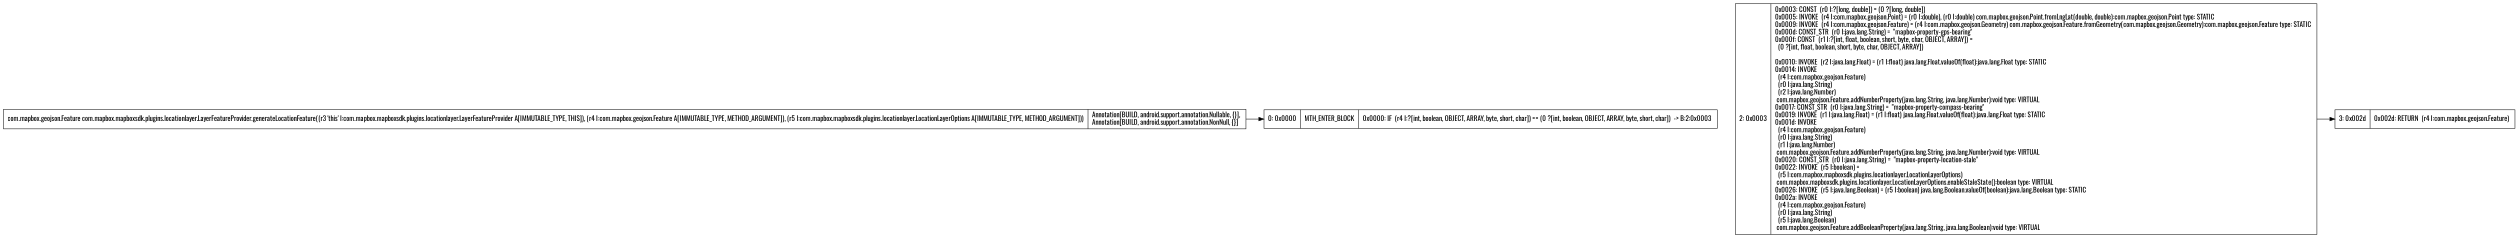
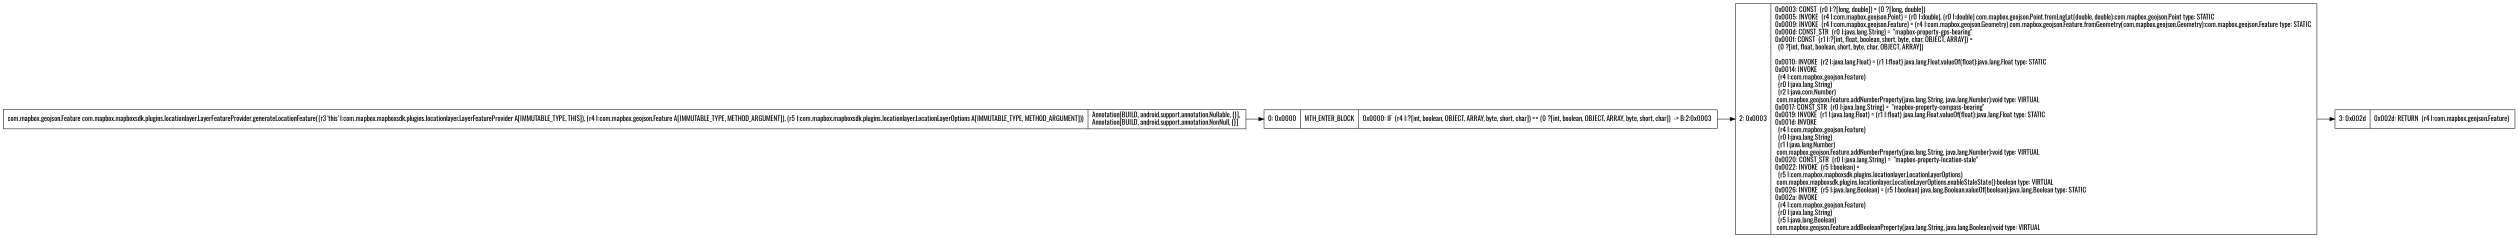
  digraph {
    fontname=Oswald
    rankdir=LR
    node [fontname=Oswald shape=record]
    edge [fontname=Oswald]
    n1 [label="{0\:\ 0x0000|MTH_ENTER_BLOCK\l|0x0000: IF  (r4 I:?[int, boolean, OBJECT, ARRAY, byte, short, char]) == (0 ?[int, boolean, OBJECT, ARRAY, byte, short, char])  \-\> B:2:0x0003 \l}"]
-   n2 [label="{2\:\ 0x0003|0x0003: CONST  (r0 I:?[long, double]) = (0 ?[long, double]) \l0x0005: INVOKE  (r4 I:com.mapbox.geojson.Point) = (r0 I:double), (r0 I:double) com.mapbox.geojson.Point.fromLngLat(double, double):com.mapbox.geojson.Point type: STATIC \l0x0009: INVOKE  (r4 I:com.mapbox.geojson.Feature) = (r4 I:com.mapbox.geojson.Geometry) com.mapbox.geojson.Feature.fromGeometry(com.mapbox.geojson.Geometry):com.mapbox.geojson.Feature type: STATIC \l0x000d: CONST_STR  (r0 I:java.lang.String) =  \"mapbox\-property\-gps\-bearing\" \l0x000f: CONST  (r1 I:?[int, float, boolean, short, byte, char, OBJECT, ARRAY]) = \l  (0 ?[int, float, boolean, short, byte, char, OBJECT, ARRAY])\l \l0x0010: INVOKE  (r2 I:java.lang.Float) = (r1 I:float) java.lang.Float.valueOf(float):java.lang.Float type: STATIC \l0x0014: INVOKE  \l  (r4 I:com.mapbox.geojson.Feature)\l  (r0 I:java.lang.String)\l  (r2 I:java.lang.Number)\l com.mapbox.geojson.Feature.addNumberProperty(java.lang.String, java.lang.Number):void type: VIRTUAL \l0x0017: CONST_STR  (r0 I:java.lang.String) =  \"mapbox\-property\-compass\-bearing\" \l0x0019: INVOKE  (r1 I:java.lang.Float) = (r1 I:float) java.lang.Float.valueOf(float):java.lang.Float type: STATIC \l0x001d: INVOKE  \l  (r4 I:com.mapbox.geojson.Feature)\l  (r0 I:java.lang.String)\l  (r1 I:java.lang.Number)\l com.mapbox.geojson.Feature.addNumberProperty(java.lang.String, java.lang.Number):void type: VIRTUAL \l0x0020: CONST_STR  (r0 I:java.lang.String) =  \"mapbox\-property\-location\-stale\" \l0x0022: INVOKE  (r5 I:boolean) = \l  (r5 I:com.mapbox.mapboxsdk.plugins.locationlayer.LocationLayerOptions)\l com.mapbox.mapboxsdk.plugins.locationlayer.LocationLayerOptions.enableStaleState():boolean type: VIRTUAL \l0x0026: INVOKE  (r5 I:java.lang.Boolean) = (r5 I:boolean) java.lang.Boolean.valueOf(boolean):java.lang.Boolean type: STATIC \l0x002a: INVOKE  \l  (r4 I:com.mapbox.geojson.Feature)\l  (r0 I:java.lang.String)\l  (r5 I:java.lang.Boolean)\l com.mapbox.geojson.Feature.addBooleanProperty(java.lang.String, java.lang.Boolean):void type: VIRTUAL \l}"]
+   n2 [label="{2\:\ 0x0003|0x0003: CONST  (r0 I:?[long, double]) = (0 ?[long, double]) \l0x0005: INVOKE  (r4 I:com.mapbox.geojson.Point) = (r0 I:double), (r0 I:double) com.mapbox.geojson.Point.fromLngLat(double, double):com.mapbox.geojson.Point type: STATIC \l0x0009: INVOKE  (r4 I:com.mapbox.geojson.Feature) = (r4 I:com.mapbox.geojson.Geometry) com.mapbox.geojson.Feature.fromGeometry(com.mapbox.geojson.Geometry):com.mapbox.geojson.Feature type: STATIC \l0x000d: CONST_STR  (r0 I:java.lang.String) =  \"mapbox\-property\-gps\-bearing\" \l0x000f: CONST  (r1 I:?[int, float, boolean, short, byte, char, OBJECT, ARRAY]) = \l  (0 ?[int, float, boolean, short, byte, char, OBJECT, ARRAY])\l \l0x0010: INVOKE  (r2 I:java.lang.Float) = (r1 I:float) java.lang.Float.valueOf(float):java.lang.Float type: STATIC \l0x0014: INVOKE  \l  (r4 I:com.mapbox.geojson.Feature)\l  (r0 I:java.lang.String)\l  (r2 I:java.com.Number)\l com.mapbox.geojson.Feature.addNumberProperty(java.lang.String, java.lang.Number):void type: VIRTUAL \l0x0017: CONST_STR  (r0 I:java.lang.String) =  \"mapbox\-property\-compass\-bearing\" \l0x0019: INVOKE  (r1 I:java.lang.Float) = (r1 I:float) java.lang.Float.valueOf(float):java.lang.Float type: STATIC \l0x001d: INVOKE  \l  (r4 I:com.mapbox.geojson.Feature)\l  (r0 I:java.lang.String)\l  (r1 I:java.lang.Number)\l com.mapbox.geojson.Feature.addNumberProperty(java.lang.String, java.lang.Number):void type: VIRTUAL \l0x0020: CONST_STR  (r0 I:java.lang.String) =  \"mapbox\-property\-location\-stale\" \l0x0022: INVOKE  (r5 I:boolean) = \l  (r5 I:com.mapbox.mapboxsdk.plugins.locationlayer.LocationLayerOptions)\l com.mapbox.mapboxsdk.plugins.locationlayer.LocationLayerOptions.enableStaleState():boolean type: VIRTUAL \l0x0026: INVOKE  (r5 I:java.lang.Boolean) = (r5 I:boolean) java.lang.Boolean.valueOf(boolean):java.lang.Boolean type: STATIC \l0x002a: INVOKE  \l  (r4 I:com.mapbox.geojson.Feature)\l  (r0 I:java.lang.String)\l  (r5 I:java.lang.Boolean)\l com.mapbox.geojson.Feature.addBooleanProperty(java.lang.String, java.lang.Boolean):void type: VIRTUAL \l}"]
    n3 [label="{3\:\ 0x002d|0x002d: RETURN  (r4 I:com.mapbox.geojson.Feature) \l}"]
    n4 [label="{com.mapbox.geojson.Feature com.mapbox.mapboxsdk.plugins.locationlayer.LayerFeatureProvider.generateLocationFeature((r3 'this' I:com.mapbox.mapboxsdk.plugins.locationlayer.LayerFeatureProvider A[IMMUTABLE_TYPE, THIS]), (r4 I:com.mapbox.geojson.Feature A[IMMUTABLE_TYPE, METHOD_ARGUMENT]), (r5 I:com.mapbox.mapboxsdk.plugins.locationlayer.LocationLayerOptions A[IMMUTABLE_TYPE, METHOD_ARGUMENT]))  | Annotation[BUILD, android.support.annotation.Nullable, \{\}], \lAnnotation[BUILD, android.support.annotation.NonNull, \{\}]\l}"]
+   n1 -> n2
    n2 -> n3
    n4 -> n1
  }
